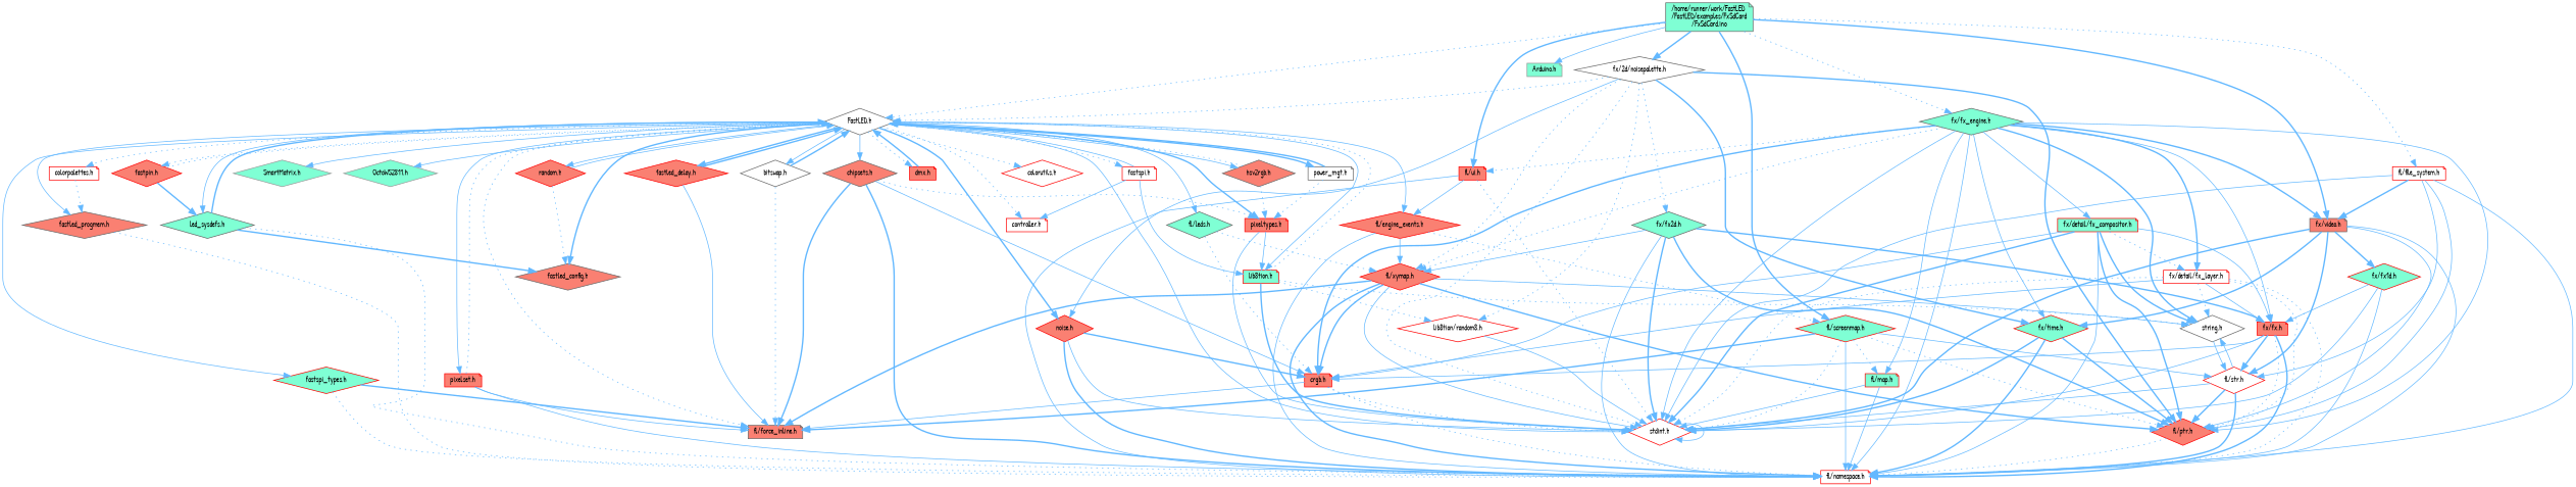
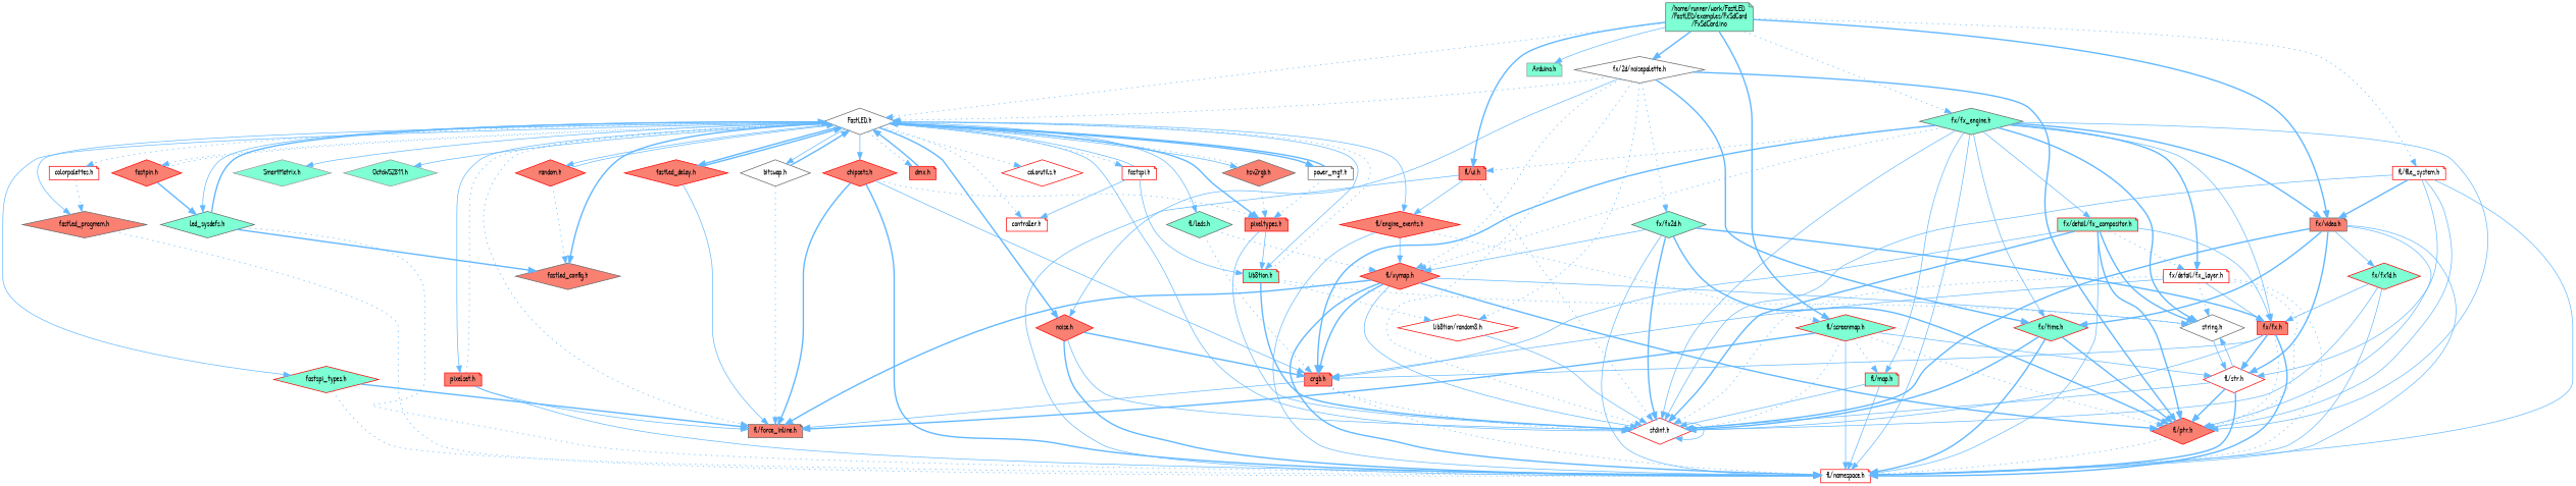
  digraph {
    fontname="Patrick Hand"
    node [color=red fillcolor=salmon fontname="Patrick Hand" fontsize=10 shape=diamond style=filled]
    edge [color=steelblue1 fontname="Patrick Hand" fontsize=10 labelfontname=Helvetica labelfontsize=10 style=solid]
    n1 [color=gray40 fillcolor=aquamarine fontcolor=black height=0.2 label="/home/runner/work/FastLED\l/FastLED/examples/FxSdCard\l/FxSdCard.ino" shape=note width=0.4]
    n2 [color=grey40 fillcolor=white height=0.2 label="FastLED.h" width=0.4]
    n3 [fillcolor=aquamarine height=0.2 label="fl/screenmap.h" width=0.4]
    n4 [color=grey60 fillcolor=aquamarine height=0.2 label="Arduino.h" shape=note width=0.4]
    n5 [color=grey40 fillcolor=white height=0.2 label="fx/2d/noisepalette.h" width=0.4]
    n6 [color=grey40 fillcolor=aquamarine height=0.2 label="fx/fx_engine.h" width=0.4]
    n7 [height=0.2 label="fl/ui.h" shape=note width=0.4]
    n8 [color=grey40 height=0.2 label="fx/video.h" shape=note width=0.4]
    n9 [fillcolor=white height=0.2 label="fl/file_system.h" shape=note width=0.4]
    n10 [fillcolor=white height=0.2 label="stdint.h" width=0.4]
    n11 [color=grey60 fillcolor=aquamarine height=0.2 label="SmartMatrix.h" width=0.4]
    n12 [color=grey60 fillcolor=aquamarine height=0.2 label="OctoWS2811.h" width=0.4]
    n13 [color=grey40 height=0.2 label="fl/force_inline.h" shape=note width=0.4]
    n14 [color=grey40 height=0.2 label="fastled_config.h" width=0.4]
    n15 [color=grey40 fillcolor=aquamarine height=0.2 label="led_sysdefs.h" width=0.4]
    n16 [height=0.2 label="fastled_delay.h" width=0.4]
    n17 [color=grey40 fillcolor=white height=0.2 label="bitswap.h" width=0.4]
    n18 [fillcolor=white height=0.2 label="controller.h" shape=note width=0.4]
    n19 [height=0.2 label="fastpin.h" width=0.4]
    n20 [fillcolor=aquamarine height=0.2 label="fastspi_types.h" width=0.4]
    n21 [height=0.2 label="dmx.h" shape=note width=0.4]
    n22 [height=0.2 label="random.h" width=0.4]
    n23 [color=grey40 height=0.2 label="fastled_progmem.h" width=0.4]
    n24 [fillcolor=aquamarine height=0.2 label="lib8tion.h" shape=note width=0.4]
    n25 [height=0.2 label="pixeltypes.h" shape=note width=0.4]
    n26 [color=grey40 height=0.2 label="hsv2rgb.h" width=0.4]
    n27 [fillcolor=white height=0.2 label="colorutils.h" width=0.4]
    n28 [height=0.2 label="pixelset.h" shape=note width=0.4]
    n29 [fillcolor=white height=0.2 label="colorpalettes.h" shape=note width=0.4]
    n30 [height=0.2 label="noise.h" width=0.4]
    n31 [color=grey40 fillcolor=white height=0.2 label="power_mgt.h" shape=note width=0.4]
    n32 [fillcolor=white height=0.2 label="fastspi.h" shape=note width=0.4]
-   n33 [color=grey40 height=0.2 label="chipsets.h" width=0.4]
+   n33 [height=0.2 label="chipsets.h" width=0.4]
    n34 [height=0.2 label="fl/engine_events.h" width=0.4]
    n35 [color=grey40 fillcolor=aquamarine height=0.2 label="fl/leds.h" width=0.4]
    n36 [fillcolor=white height=0.2 label="fl/namespace.h" shape=note width=0.4]
    n37 [fillcolor=white height=0.2 label="fl/str.h" width=0.4]
    n38 [height=0.2 label="fl/ptr.h" width=0.4]
    n39 [fillcolor=aquamarine height=0.2 label="fl/map.h" shape=note width=0.4]
    n40 [fillcolor=white height=0.2 label="lib8tion/random8.h" width=0.4]
    n41 [height=0.2 label="fl/xymap.h" width=0.4]
    n42 [color=grey40 fillcolor=aquamarine height=0.2 label="fx/fx2d.h" width=0.4]
    n43 [fillcolor=aquamarine height=0.2 label="fx/time.h" width=0.4]
    n44 [color=grey40 fillcolor=white height=0.2 label="string.h" width=0.4]
    n45 [height=0.2 label="crgb.h" shape=note width=0.4]
    n46 [height=0.2 label="fx/fx.h" shape=note width=0.4]
    n47 [fillcolor=aquamarine height=0.2 label="fx/detail/fx_compositor.h" shape=note width=0.4]
    n48 [fillcolor=white height=0.2 label="fx/detail/fx_layer.h" shape=note width=0.4]
    n49 [fillcolor=aquamarine height=0.2 label="fx/fx1d.h" width=0.4]
    n1 -> n2 [style=dotted]
    n1 -> n3 [style=bold]
    n1 -> n4
    n1 -> n5 [style=bold]
    n1 -> n6 [style=dotted]
    n1 -> n7 [style=bold]
    n1 -> n8 [style=bold]
    n1 -> n9 [style=dotted]
    n2 -> n10
    n2 -> n11
    n2 -> n12
    n2 -> n13 [style=dotted]
    n2 -> n14 [style=bold]
    n2 -> n15
    n2 -> n16 [style=bold]
    n2 -> n17
    n2 -> n18 [style=dotted]
    n2 -> n19 [style=dotted]
    n2 -> n20
    n2 -> n21 [style=dotted]
    n2 -> n22
    n2 -> n23
    n2 -> n24
    n2 -> n25 [style=bold]
    n2 -> n26
    n2 -> n27 [style=dotted]
    n2 -> n28
    n2 -> n29 [style=dotted]
    n2 -> n30 [style=bold]
    n2 -> n31 [style=bold]
    n2 -> n32 [style=dotted]
    n2 -> n33
    n2 -> n34
    n2 -> n35
    n3 -> n10 [style=dotted]
    n3 -> n13 [style=bold]
    n3 -> n36
    n3 -> n37
    n3 -> n38 [style=dotted]
    n3 -> n39 [style=dotted]
    n5 -> n2 [style=dotted]
    n5 -> n10 [style=dotted]
    n5 -> n30
    n5 -> n38 [style=bold]
    n5 -> n40 [style=dotted]
    n5 -> n41 [style=dotted]
    n5 -> n42 [style=dotted]
    n5 -> n43 [style=bold]
    n6 -> n7 [style=dotted]
    n6 -> n8 [style=bold]
    n6 -> n10
    n6 -> n36
    n6 -> n38
    n6 -> n39
    n6 -> n41 [style=dotted]
    n6 -> n43
    n6 -> n44 [style=bold]
    n6 -> n45 [style=bold]
    n6 -> n46
    n6 -> n47
    n6 -> n48 [style=bold]
    n7 -> n10 [style=dotted]
    n7 -> n34
    n7 -> n36
    n8 -> n10 [style=bold]
    n8 -> n36
    n8 -> n37 [style=bold]
    n8 -> n38
    n8 -> n43 [style=bold]
-   n8 -> n49 [style=bold]
+   n8 -> n49
    n9 -> n8 [style=bold]
    n9 -> n10
    n9 -> n36
    n9 -> n37
    n9 -> n38
    n10 -> n10
    n15 -> n2 [style=bold]
    n15 -> n14 [style=bold]
    n15 -> n36 [style=dotted]
    n16 -> n2 [style=bold]
    n16 -> n13
    n17 -> n2 [style=bold]
    n17 -> n13 [style=dotted]
    n19 -> n2 [style=dotted]
    n19 -> n15 [style=bold]
    n20 -> n13 [style=bold]
    n20 -> n36 [style=dotted]
    n21 -> n2 [style=bold]
    n22 -> n2
    n22 -> n14 [style=dotted]
    n23 -> n36 [style=dotted]
    n24 -> n2 [style=dotted]
    n24 -> n10 [style=bold]
    n24 -> n40 [style=dotted]
    n24 -> n44 [style=dotted]
    n25 -> n10
    n25 -> n24
    n26 -> n2 [style=dotted]
    n26 -> n25 [style=dotted]
    n28 -> n2 [style=dotted]
    n28 -> n13
    n28 -> n36
    n29 -> n23 [style=dotted]
    n30 -> n10
    n30 -> n36 [style=bold]
    n30 -> n45 [style=bold]
    n31 -> n2 [style=bold]
    n31 -> n25 [style=dotted]
    n32 -> n2
    n32 -> n18
    n32 -> n24
    n33 -> n13 [style=bold]
    n33 -> n25 [style=dotted]
    n33 -> n36 [style=bold]
    n33 -> n45
    n34 -> n3 [style=dotted]
    n34 -> n36
    n34 -> n41
    n35 -> n41 [style=dotted]
    n35 -> n45 [style=dotted]
    n37 -> n10
    n37 -> n36 [style=bold]
    n37 -> n38 [style=bold]
    n37 -> n44
    n38 -> n36 [style=dotted]
    n39 -> n10
    n39 -> n36
    n40 -> n10
    n41 -> n10
    n41 -> n13 [style=bold]
    n41 -> n36 [style=bold]
    n41 -> n38 [style=bold]
    n41 -> n44
    n41 -> n45 [style=bold]
    n42 -> n10 [style=bold]
    n42 -> n36
    n42 -> n38 [style=bold]
    n42 -> n41
    n42 -> n46 [style=bold]
    n43 -> n10 [style=bold]
    n43 -> n36 [style=bold]
    n43 -> n38 [style=bold]
    n44 -> n37
    n45 -> n10 [style=dotted]
    n45 -> n13
    n45 -> n36 [style=dotted]
    n46 -> n10
    n46 -> n36 [style=bold]
    n46 -> n37 [style=bold]
    n46 -> n38 [style=dotted]
    n46 -> n45
    n47 -> n10 [style=bold]
    n47 -> n36
    n47 -> n38 [style=bold]
    n47 -> n44 [style=bold]
    n47 -> n45
    n47 -> n46
    n47 -> n48 [style=dotted]
    n48 -> n10 [style=dotted]
    n48 -> n36 [style=dotted]
    n48 -> n38 [style=dotted]
    n48 -> n44 [style=dotted]
    n48 -> n45
    n48 -> n46
    n49 -> n10
    n49 -> n36
    n49 -> n46
  }
